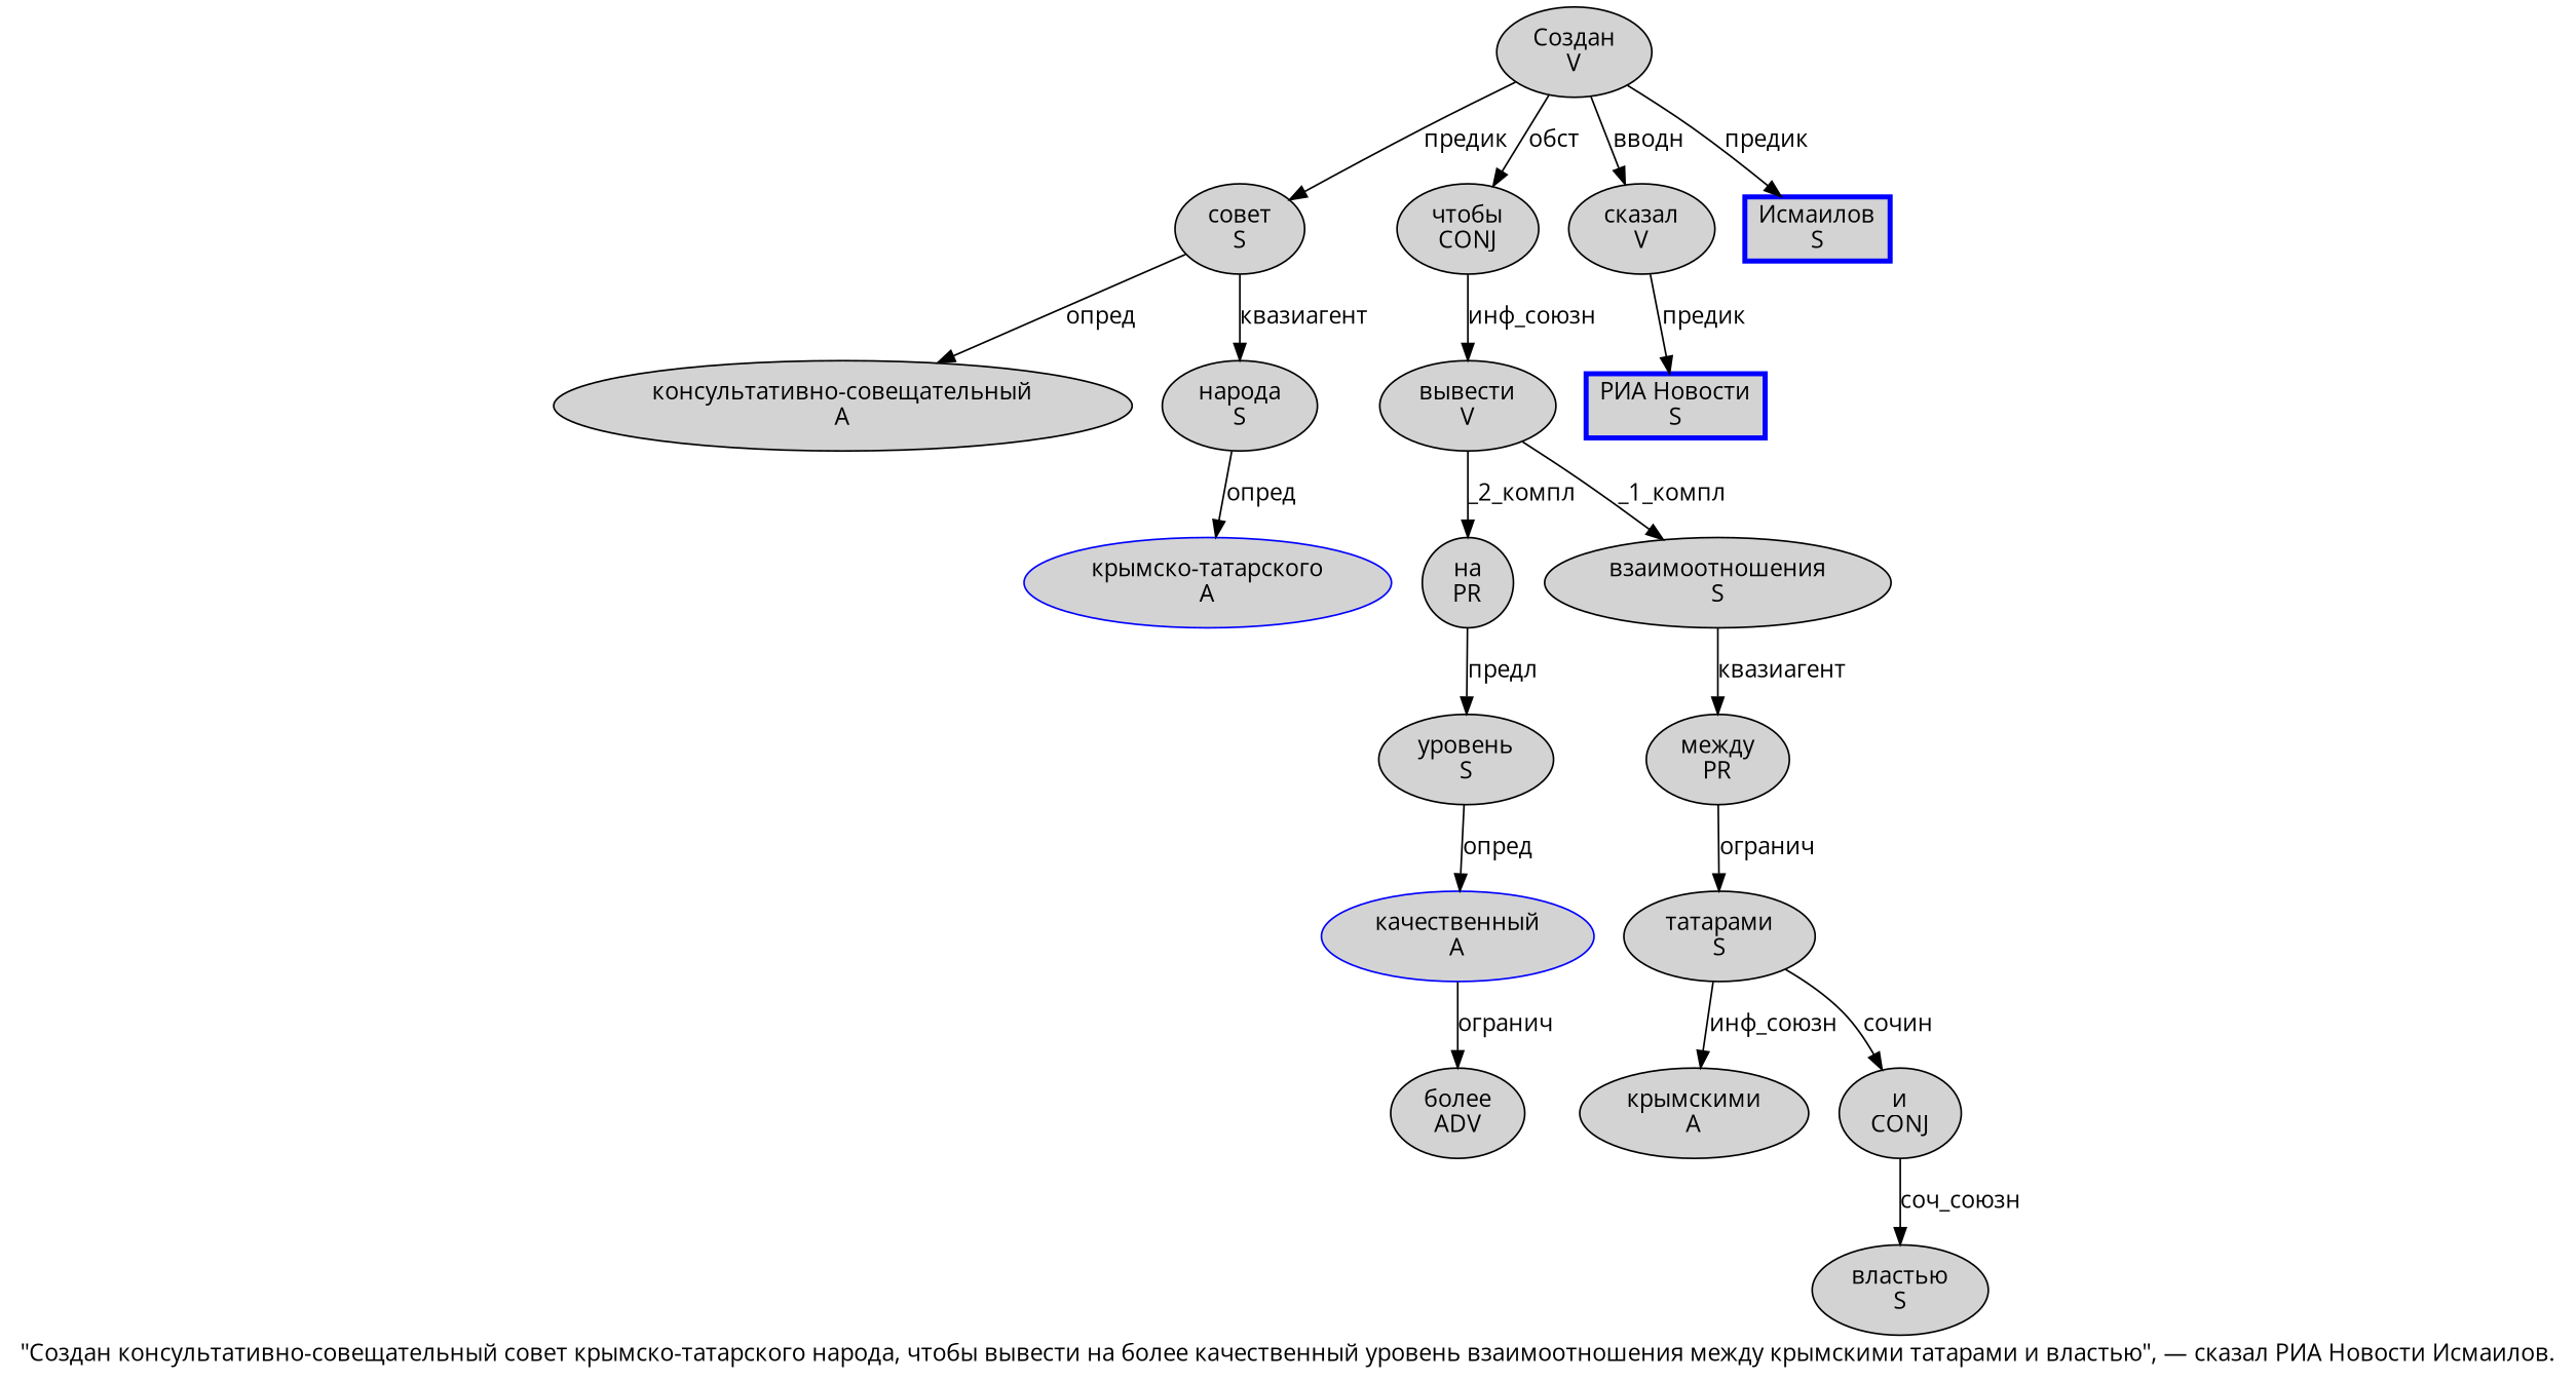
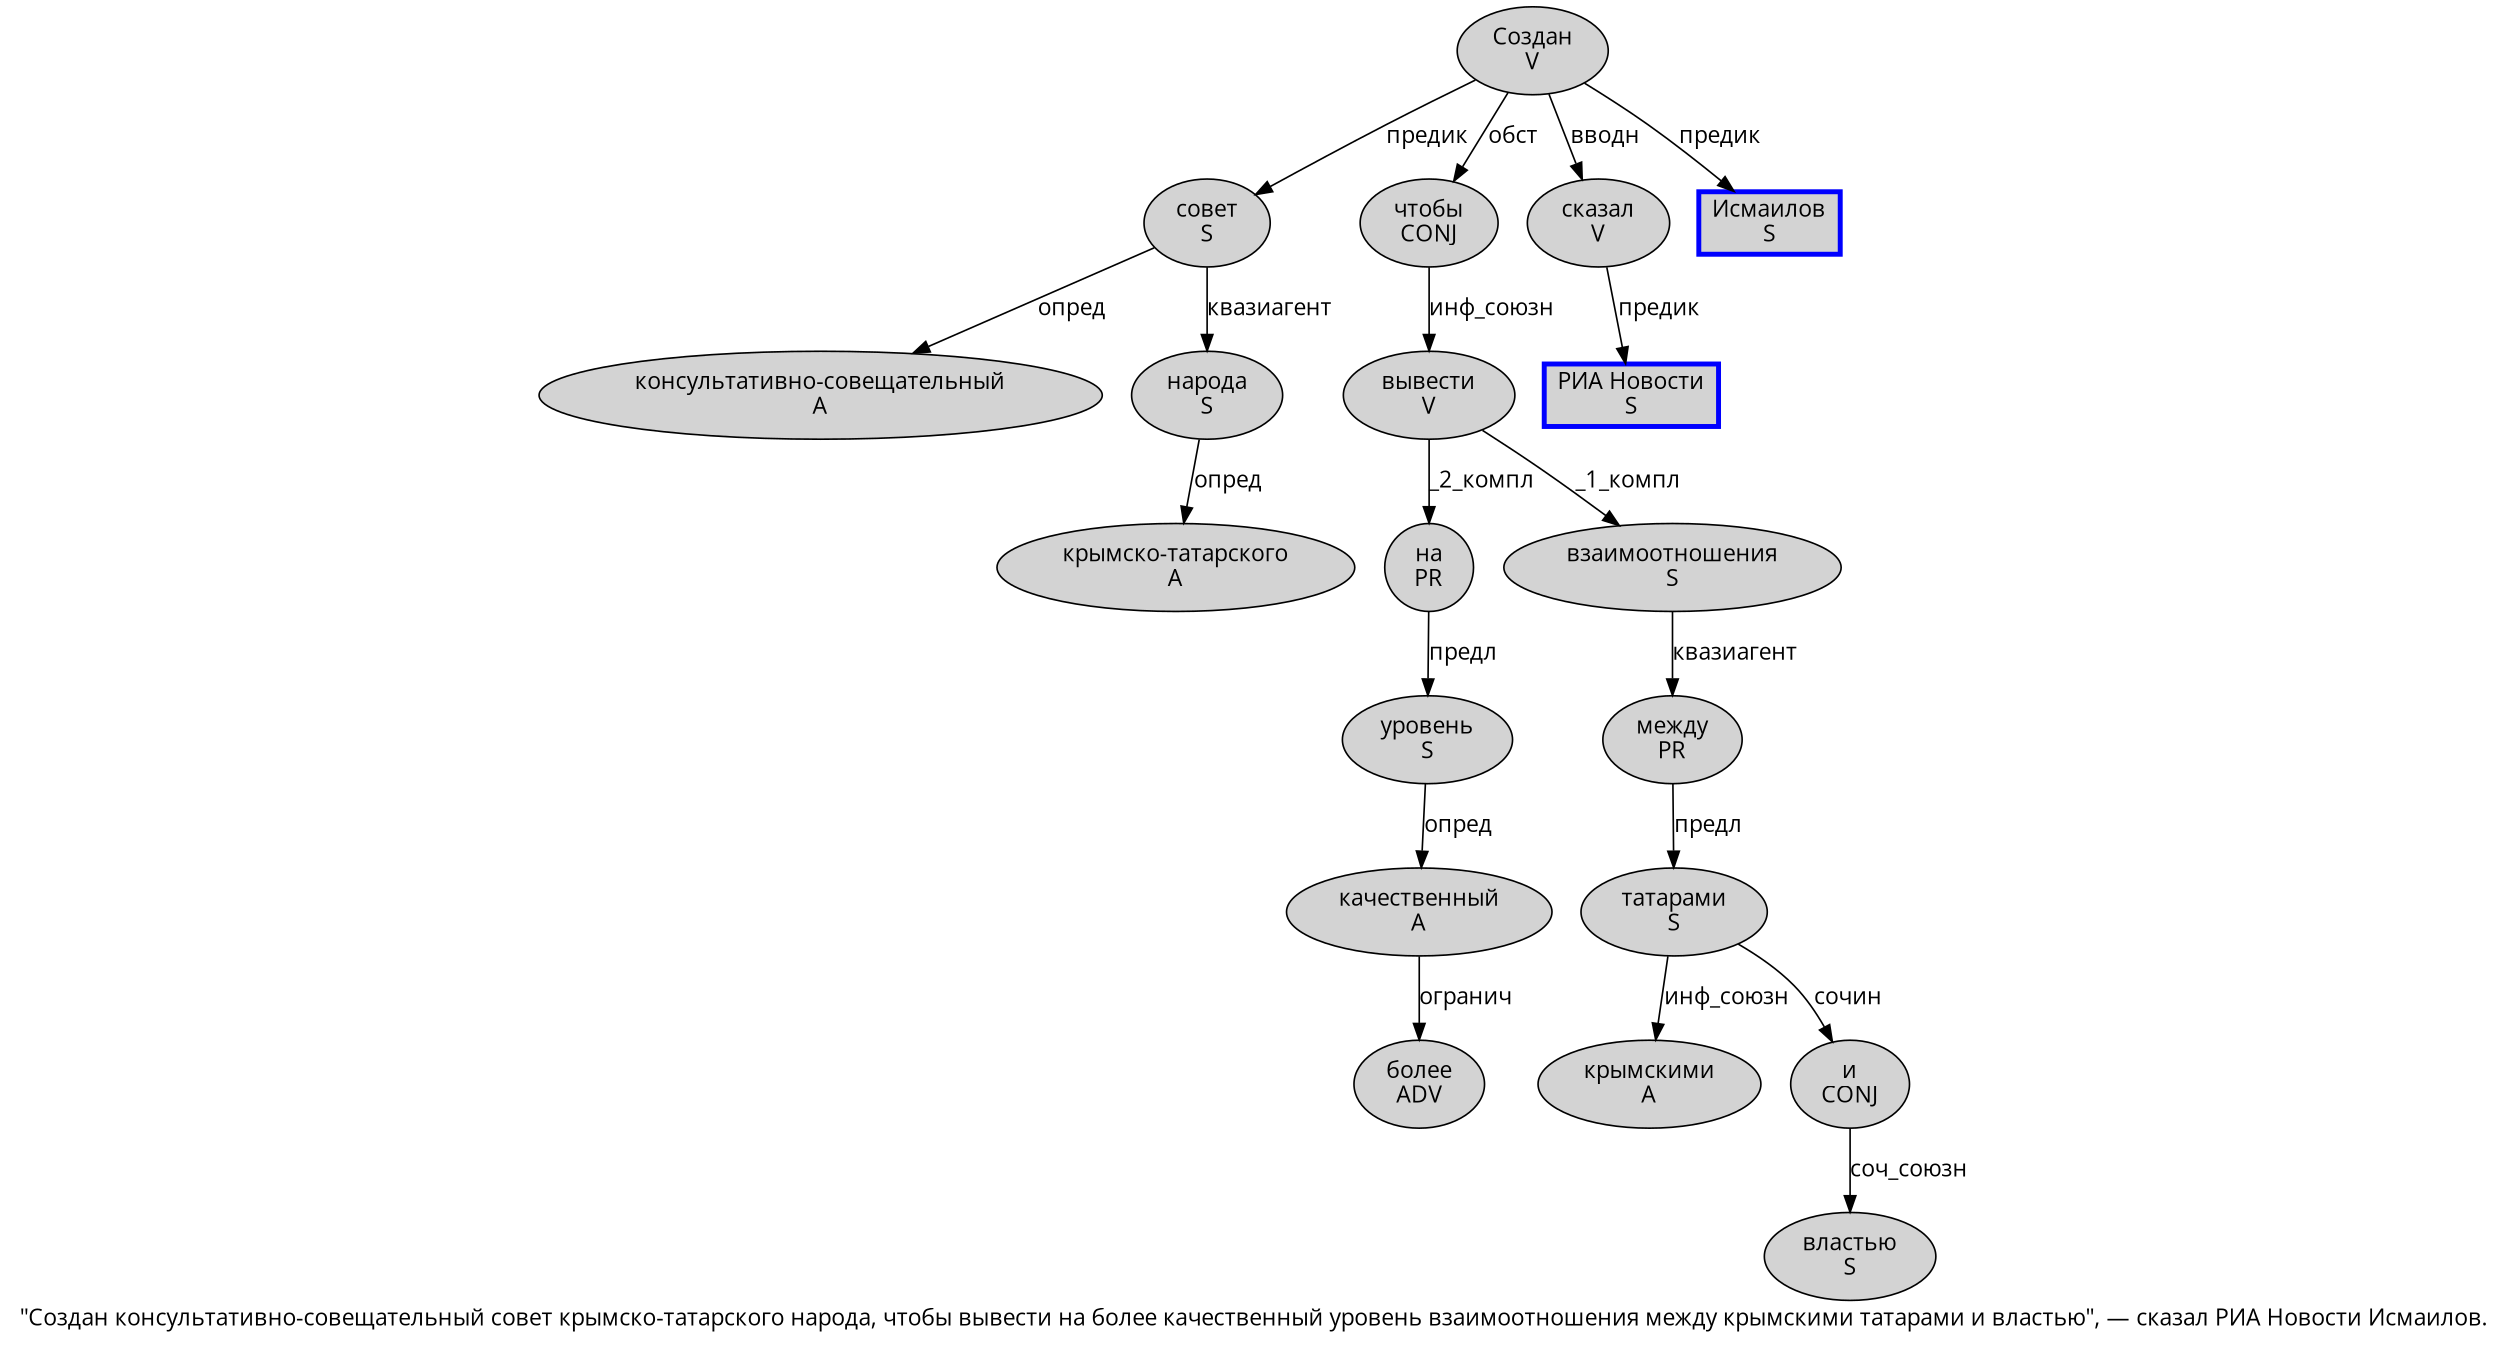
  digraph {
    fontname="Open Sans"
    label="\"Создан консультативно-совещательный совет крымско-татарского народа, чтобы вывести на более качественный уровень взаимоотношения между крымскими татарами и властью\", — сказал РИА Новости Исмаилов."
    node [fillcolor=lightgray fontname="Open Sans" penwidth=1 shape=ellipse style=filled]
    edge [fontname="Open Sans"]
    n1 [label="Создан\nV"]
    n2 [label="совет\nS"]
    n3 [label="чтобы\nCONJ"]
    n4 [label="сказал\nV"]
    n5 [color=blue label="Исмаилов\nS" penwidth=3 shape=box]
    n6 [label="консультативно-совещательный\nA"]
    n7 [label="народа\nS"]
    n8 [label="вывести\nV"]
    n9 [color=blue label="РИА Новости\nS" penwidth=3 shape=box]
-   n10 [label="крымско-татарского\nA" color=blue]
+   n10 [label="крымско-татарского\nA"]
    n11 [label="на\nPR"]
    n12 [label="взаимоотношения\nS"]
    n13 [label="уровень\nS"]
    n14 [label="между\nPR"]
-   n15 [label="качественный\nA" color=blue]
+   n15 [label="качественный\nA"]
    n16 [label="более\nADV"]
    n17 [label="татарами\nS"]
    n18 [label="крымскими\nA"]
    n19 [label="и\nCONJ"]
    n20 [label="властью\nS"]
    n1 -> n2 [label="предик"]
    n1 -> n3 [label="обст"]
    n1 -> n4 [label="вводн"]
    n1 -> n5 [label="предик"]
    n2 -> n6 [label="опред"]
    n2 -> n7 [label="квазиагент"]
    n3 -> n8 [label="инф_союзн"]
    n4 -> n9 [label="предик"]
    n7 -> n10 [label="опред"]
    n8 -> n11 [label="_2_компл"]
    n8 -> n12 [label="_1_компл"]
    n11 -> n13 [label="предл"]
    n12 -> n14 [label="квазиагент"]
    n13 -> n15 [label="опред"]
-   n14 -> n17 [label="огранич"]
+   n14 -> n17 [label="предл"]
    n15 -> n16 [label="огранич"]
    n17 -> n18 [label="инф_союзн"]
    n17 -> n19 [label="сочин"]
    n19 -> n20 [label="соч_союзн"]
  }
